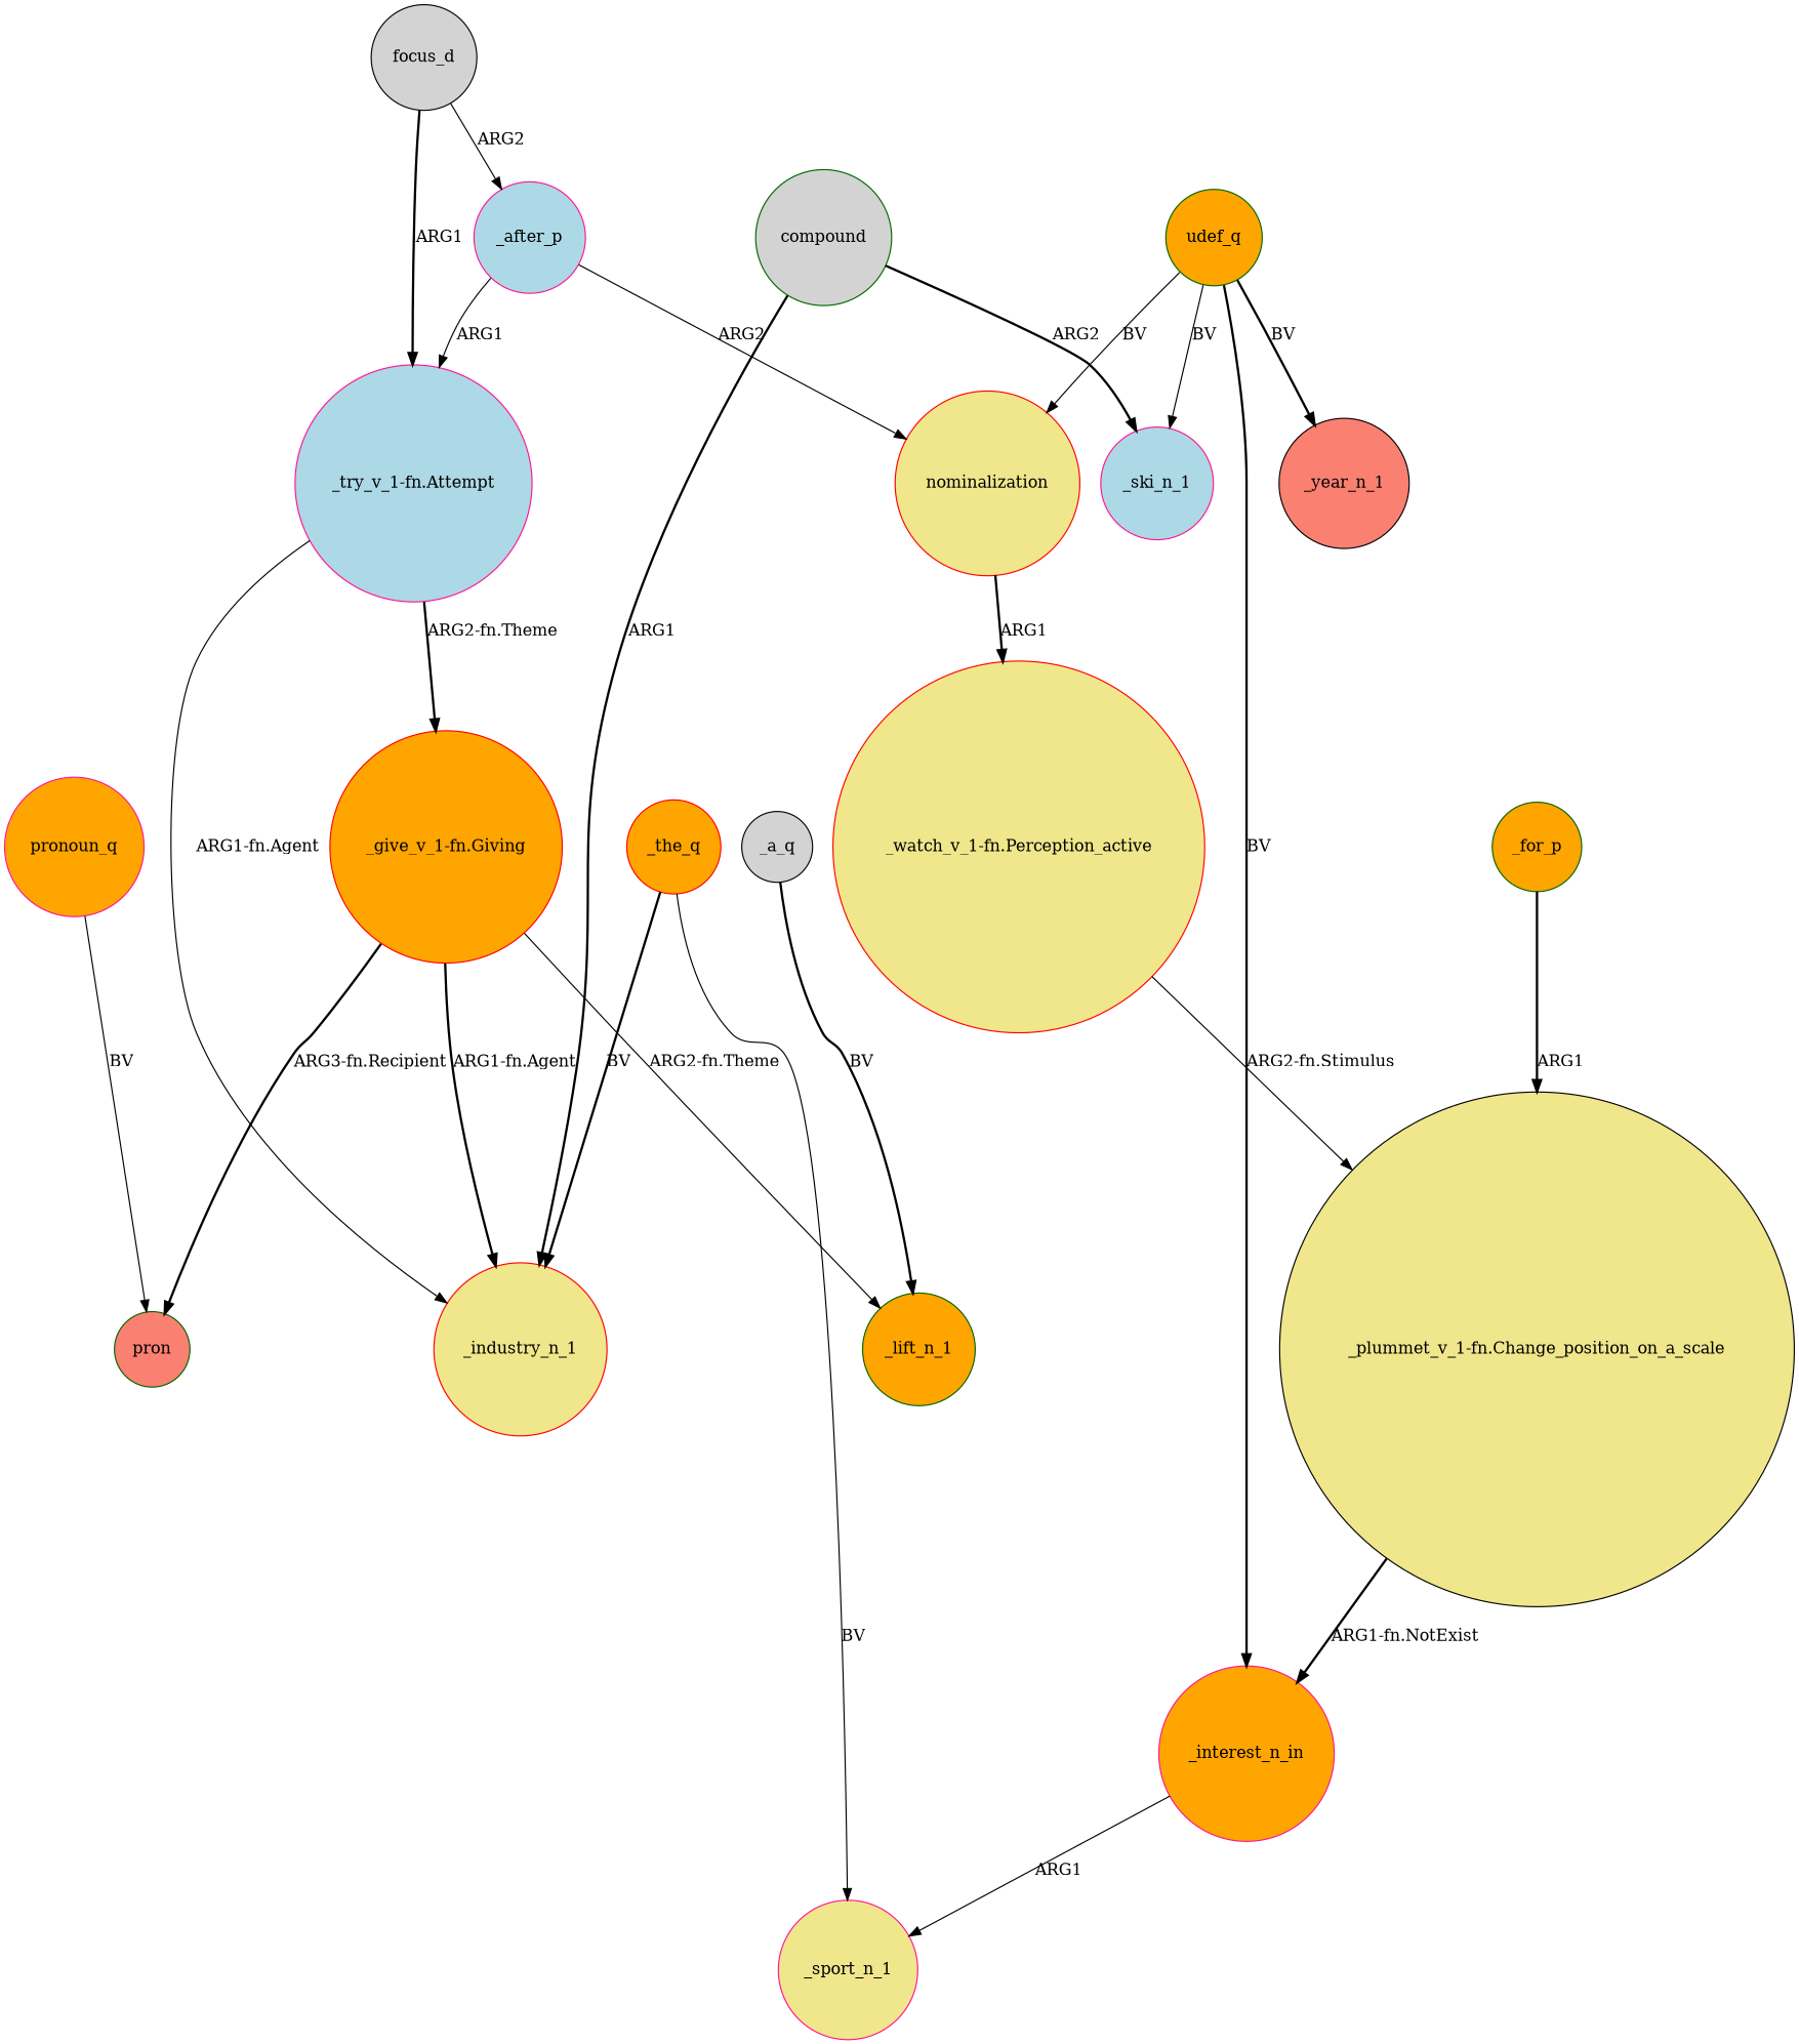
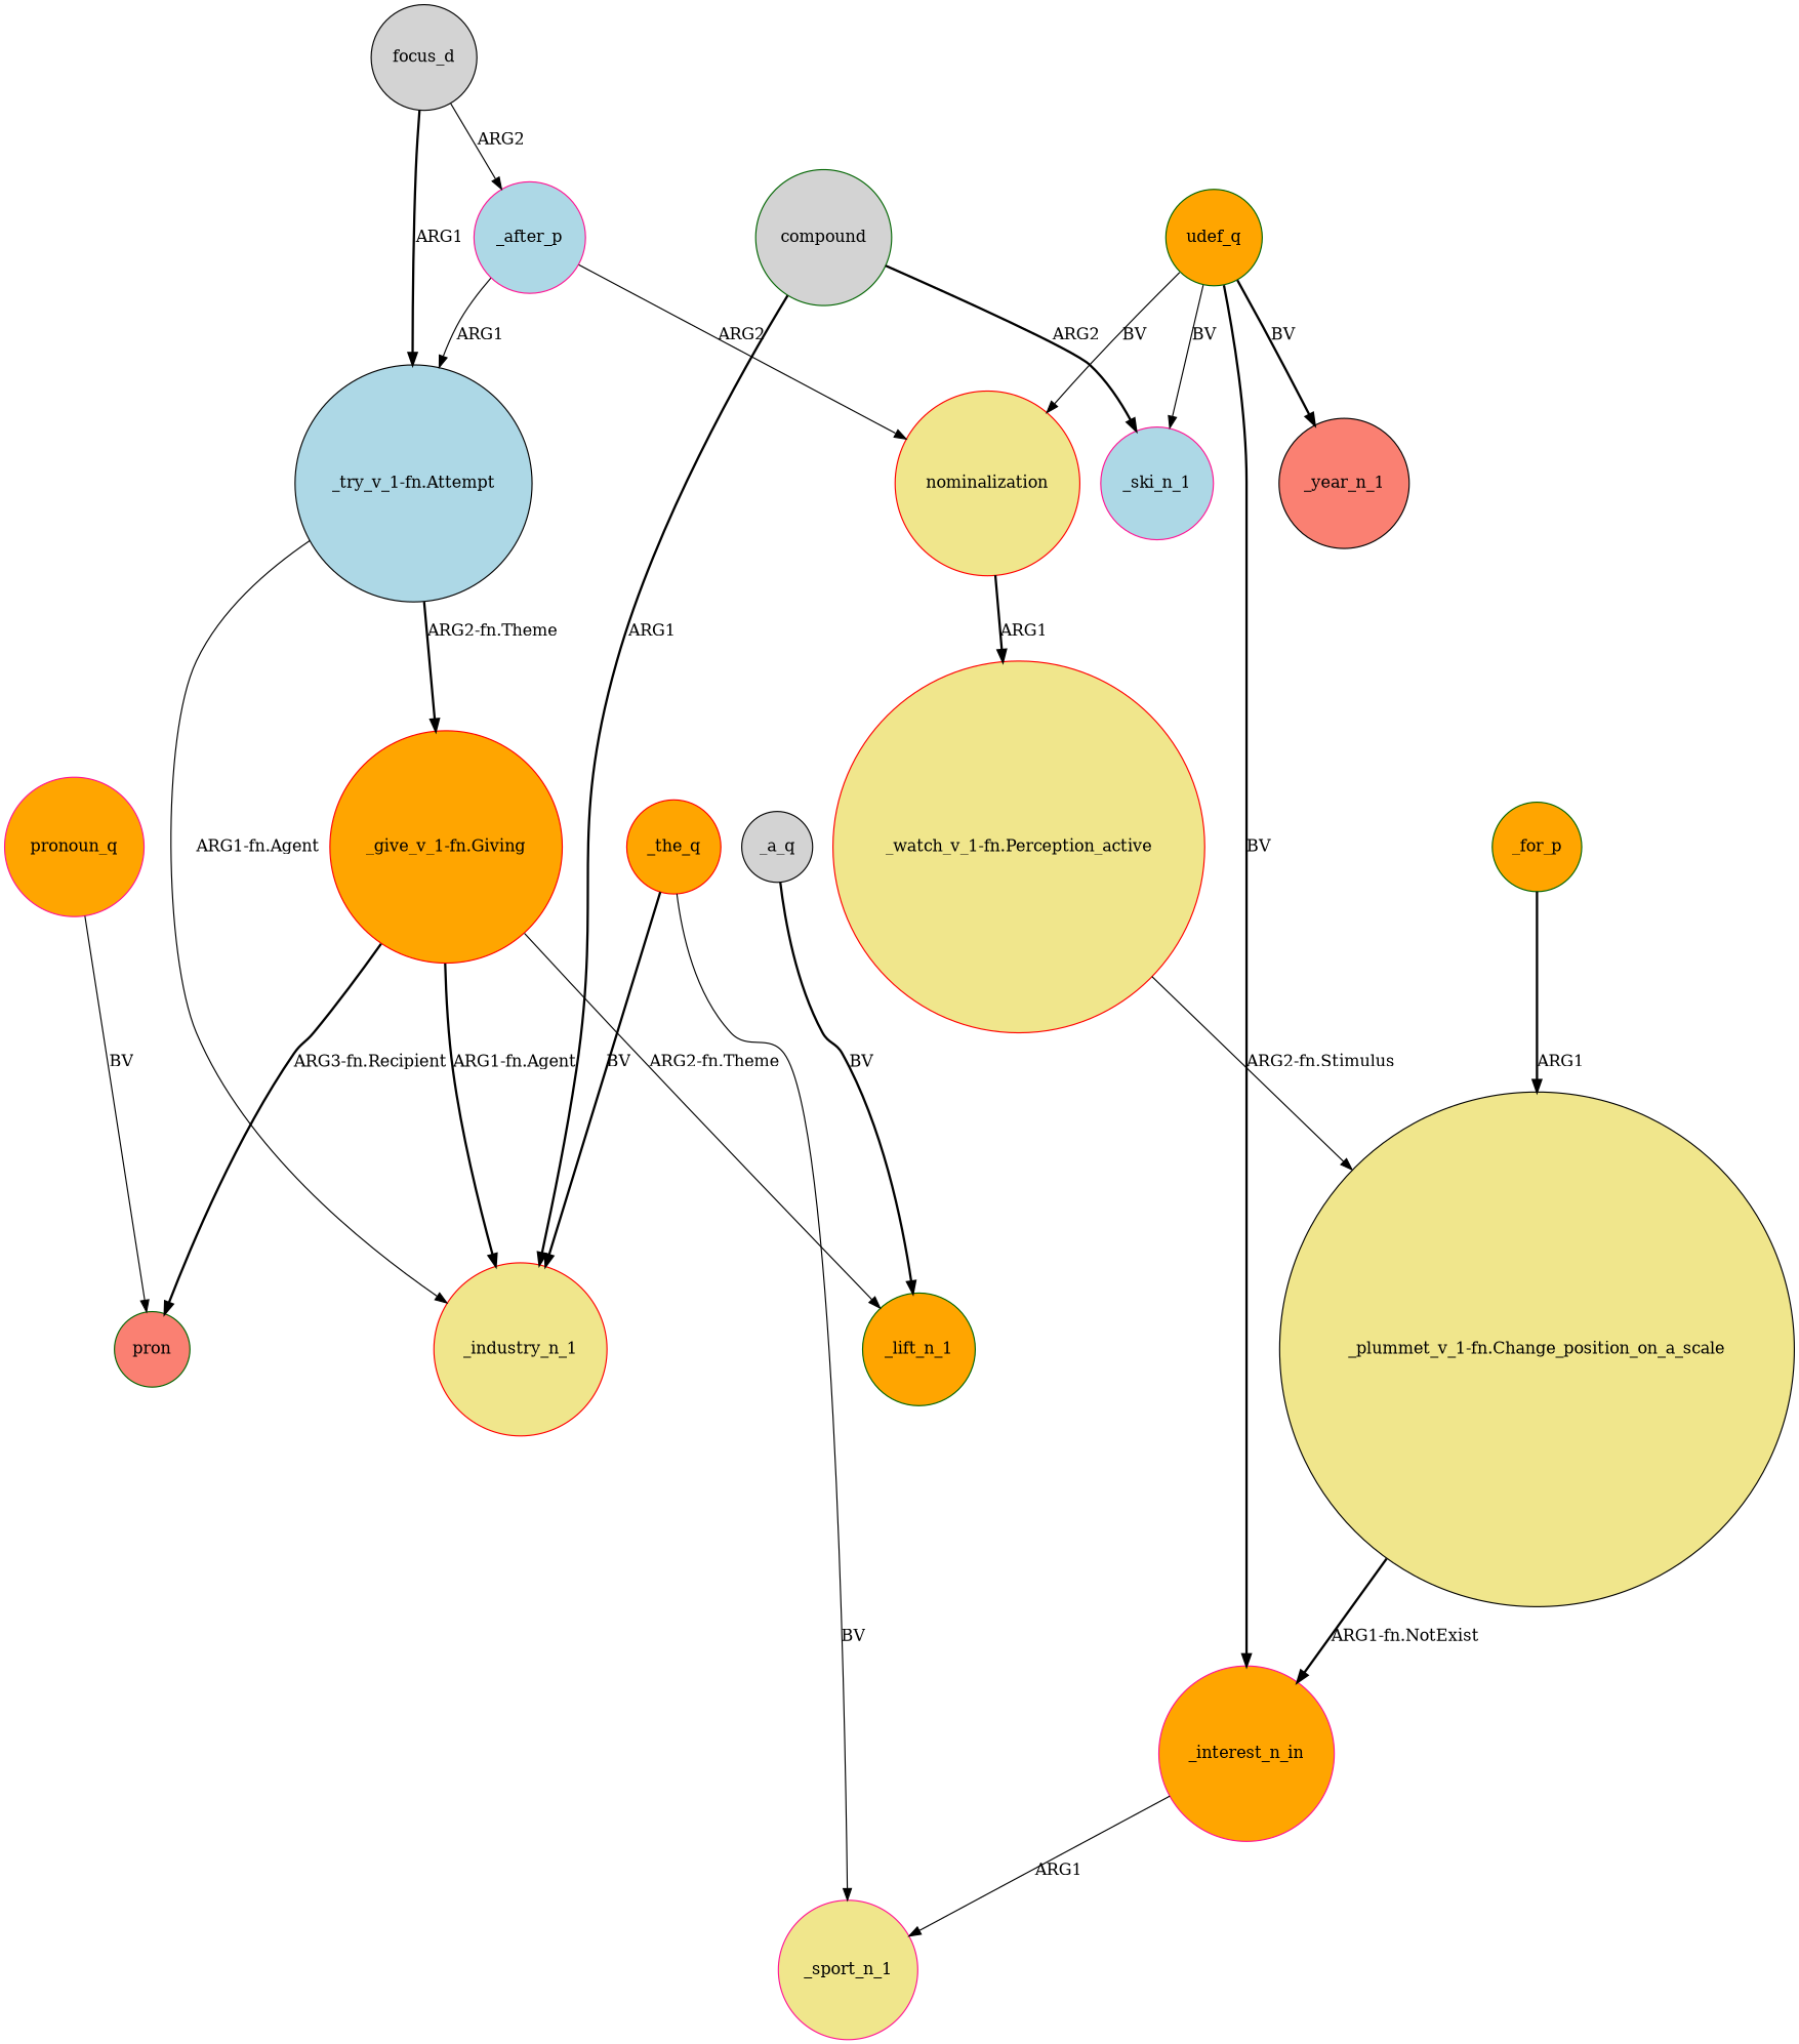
  digraph {
    node [color=deeppink fillcolor=orange shape=circle style=filled]
    edge [style=bold]
    focus_d [color=black fillcolor=lightgrey]
    _after_p [fillcolor=lightblue]
-   "_try_v_1-fn.Attempt" [fillcolor=lightblue]
+   "_try_v_1-fn.Attempt" [color=black fillcolor=lightblue]
    nominalization [color=red fillcolor=khaki]
    _industry_n_1 [color=red fillcolor=khaki]
    "_give_v_1-fn.Giving" [color=red]
    "_watch_v_1-fn.Perception_active" [color=red fillcolor=khaki]
    _for_p [color=darkgreen]
    "_plummet_v_1-fn.Change_position_on_a_scale" [color=black fillcolor=khaki]
    _year_n_1 [color=black fillcolor=salmon]
    _interest_n_in
    udef_q [color=darkgreen]
    _ski_n_1 [fillcolor=lightblue]
    _sport_n_1 [fillcolor=khaki]
    compound [color=darkgreen fillcolor=lightgrey]
    pron [color=darkgreen fillcolor=salmon]
    _lift_n_1 [color=darkgreen]
    _the_q [color=red]
    _a_q [color=black fillcolor=lightgrey]
    pronoun_q
    focus_d -> _after_p [label=ARG2 style=solid]
    focus_d -> "_try_v_1-fn.Attempt" [label=ARG1]
    _after_p -> "_try_v_1-fn.Attempt" [label=ARG1 style=solid]
    _after_p -> nominalization [label=ARG2 style=solid]
    "_try_v_1-fn.Attempt" -> _industry_n_1 [label="ARG1-fn.Agent" style=solid]
    "_try_v_1-fn.Attempt" -> "_give_v_1-fn.Giving" [label="ARG2-fn.Theme"]
    nominalization -> "_watch_v_1-fn.Perception_active" [label=ARG1]
    "_give_v_1-fn.Giving" -> _industry_n_1 [label="ARG1-fn.Agent"]
    "_give_v_1-fn.Giving" -> pron [label="ARG3-fn.Recipient"]
    "_give_v_1-fn.Giving" -> _lift_n_1 [label="ARG2-fn.Theme" style=solid]
    "_watch_v_1-fn.Perception_active" -> "_plummet_v_1-fn.Change_position_on_a_scale" [label="ARG2-fn.Stimulus" style=solid]
    _for_p -> "_plummet_v_1-fn.Change_position_on_a_scale" [label=ARG1]
    "_plummet_v_1-fn.Change_position_on_a_scale" -> _interest_n_in [label="ARG1-fn.NotExist"]
    _interest_n_in -> _sport_n_1 [label=ARG1 style=solid]
    udef_q -> nominalization [label=BV style=solid]
    udef_q -> _year_n_1 [label=BV]
    udef_q -> _interest_n_in [label=BV]
    udef_q -> _ski_n_1 [label=BV style=solid]
    compound -> _industry_n_1 [label=ARG1]
    compound -> _ski_n_1 [label=ARG2]
    _the_q -> _industry_n_1 [label=BV]
    _the_q -> _sport_n_1 [label=BV style=solid]
    _a_q -> _lift_n_1 [label=BV]
    pronoun_q -> pron [label=BV style=solid]
  }
